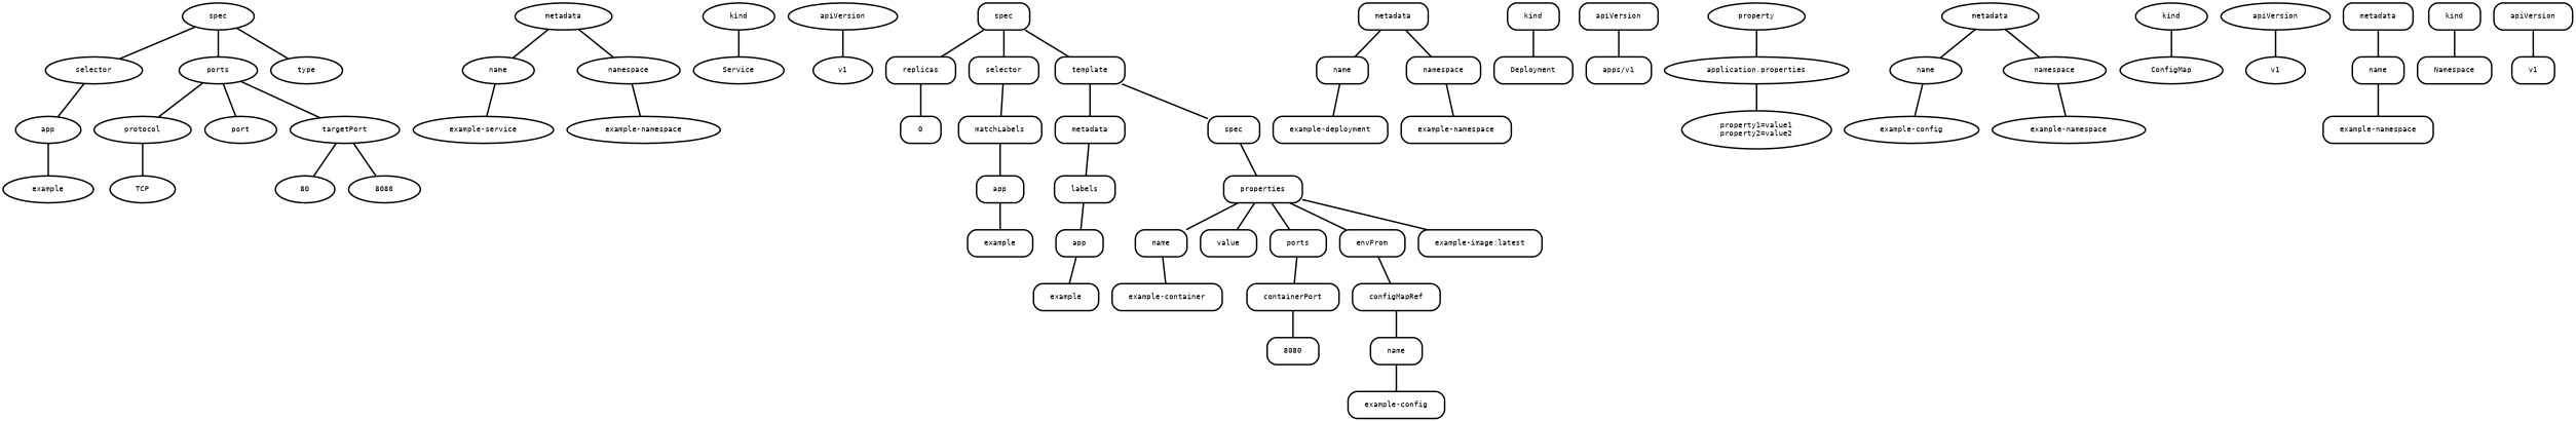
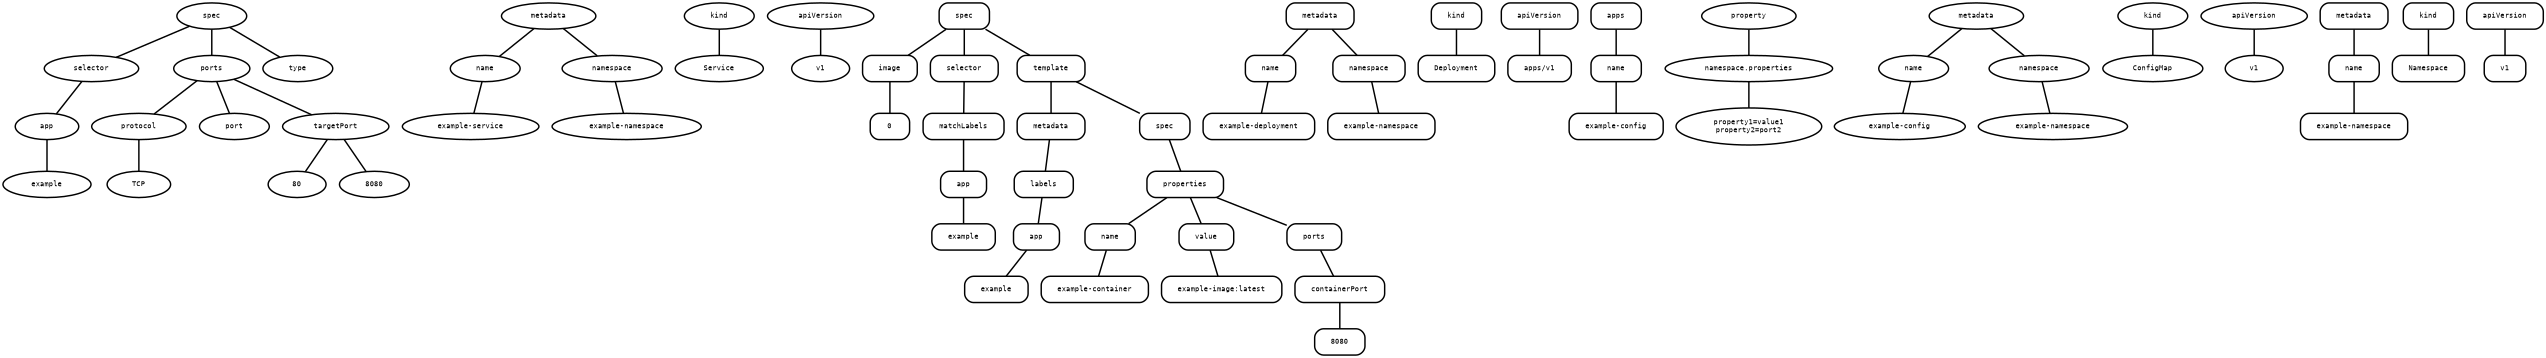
  digraph {
    fontname="DejaVu Sans Mono"
    rankdir=TB
    node [fillcolor="#fafafa" fontname="DejaVu Sans Mono" fontsize=10 margin="0.3,0.1" penwidth=2.0 shape=rounded style=rounded]
    edge [arrowhead=none fontname="DejaVu Sans Mono" penwidth=2.0]
    n1 [label=spec shape=ellipse]
    n2 [label=selector shape=ellipse]
    n3 [label=ports shape=ellipse]
    n4 [label=type shape=ellipse]
    n5 [label=app shape=ellipse]
    n6 [label=protocol shape=ellipse]
    n7 [label=port shape=ellipse]
    n8 [label=targetPort shape=ellipse]
    n9 [label=metadata shape=ellipse]
    n10 [label=name shape=ellipse]
    n11 [label=namespace shape=ellipse]
    n12 [label="example-service" shape=ellipse]
    n13 [label="example-namespace" shape=ellipse]
    n14 [label=kind shape=ellipse]
    n15 [label=Service shape=ellipse]
    n16 [label=apiVersion shape=ellipse]
    n17 [label=v1 shape=ellipse]
    n18 [label=example shape=ellipse]
    n19 [label=TCP shape=ellipse]
    n20 [label=80 shape=ellipse]
    n21 [label=8080 shape=ellipse]
    n22 [label=spec]
-   n23 [label=replicas]
+   n23 [label=image]
    n24 [label=selector]
    n25 [label=template]
    n26 [label=0]
    n27 [label=matchLabels]
    n28 [label=metadata]
    n29 [label=spec]
    n30 [label=metadata]
    n31 [label=name]
    n32 [label=namespace]
    n33 [label="example-deployment"]
    n34 [label="example-namespace"]
    n35 [label=kind]
    n36 [label=Deployment]
    n37 [label=apiVersion]
    n38 [label="apps/v1"]
    n39 [label=app]
    n40 [label=labels]
    n41 [label=properties]
    n42 [label=example]
    n43 [label=app]
    n44 [label=name]
    n45 [label=value]
    n46 [label=ports]
-   n47 [label=envFrom]
    n48 [label=example]
    n49 [label="example-container"]
    n50 [label="example-image:latest"]
    n51 [label=containerPort]
-   n52 [label=configMapRef]
+   n52 [label=apps]
    n53 [label=8080]
    n54 [label=name]
    n55 [label="example-config"]
    n56 [label=property shape=ellipse]
-   n57 [label="application.properties" shape=ellipse]
-   n58 [label="property1=value1\nproperty2=value2\n" shape=ellipse]
+   n57 [label="namespace.properties" shape=ellipse]
+   n58 [label="property1=value1\nproperty2=port2\n" shape=ellipse]
    n59 [label=metadata shape=ellipse]
    n60 [label=name shape=ellipse]
    n61 [label=namespace shape=ellipse]
    n62 [label="example-config" shape=ellipse]
    n63 [label="example-namespace" shape=ellipse]
    n64 [label=kind shape=ellipse]
    n65 [label=ConfigMap shape=ellipse]
    n66 [label=apiVersion shape=ellipse]
    n67 [label=v1 shape=ellipse]
    n68 [label=metadata]
    n69 [label=name]
    n70 [label="example-namespace"]
    n71 [label=kind]
    n72 [label=Namespace]
    n73 [label=apiVersion]
    n74 [label=v1]
    n1 -> n2
    n1 -> n3
    n1 -> n4
    n2 -> n5
    n3 -> n6
    n3 -> n7
    n3 -> n8
    n5 -> n18
    n6 -> n19
    n8 -> n20
    n8 -> n21
    n9 -> n10
    n9 -> n11
    n10 -> n12
    n11 -> n13
    n14 -> n15
    n16 -> n17
    n22 -> n23
    n22 -> n24
    n22 -> n25
    n23 -> n26
    n24 -> n27
    n25 -> n28
    n25 -> n29
    n27 -> n39
    n28 -> n40
    n29 -> n41
    n30 -> n31
    n30 -> n32
    n31 -> n33
    n32 -> n34
    n35 -> n36
    n37 -> n38
    n39 -> n42
    n40 -> n43
    n41 -> n44
    n41 -> n45
    n41 -> n46
-   n41 -> n47
    n43 -> n48
    n44 -> n49
-   n41 -> n50
+   n45 -> n50
    n46 -> n51
-   n47 -> n52
    n51 -> n53
    n52 -> n54
    n54 -> n55
    n56 -> n57
    n57 -> n58
    n59 -> n60
    n59 -> n61
    n60 -> n62
    n61 -> n63
    n64 -> n65
    n66 -> n67
    n68 -> n69
    n69 -> n70
    n71 -> n72
    n73 -> n74
  }
